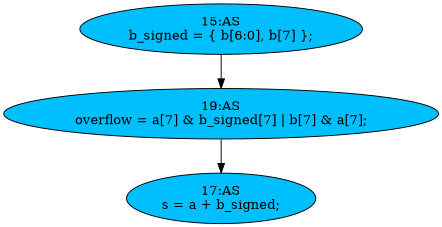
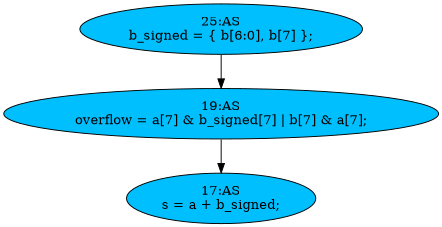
  strict digraph {
    fontname="DejaVu Serif"
    node [fillcolor=deepskyblue fontname="DejaVu Serif" statements="[]" style=filled typ=Assign]
    edge [fontname="DejaVu Serif"]
    n1 [ast="<pyverilog.vparser.ast.Assign object at 0x7f0cc5f31190>" def_var="['overflow']" label="19:AS\noverflow = a[7] & b_signed[7] | b[7] & a[7];" use_var="['a', 'b_signed', 'b', 'a']"]
    n2 [ast="<pyverilog.vparser.ast.Assign object at 0x7f0cc5eced10>" def_var="['s']" label="17:AS\ns = a + b_signed;" use_var="['a', 'b_signed']"]
-   n3 [ast="<pyverilog.vparser.ast.Assign object at 0x7f0cc5f23510>" def_var="['b_signed']" label="15:AS\nb_signed = { b[6:0], b[7] };" use_var="['b', 'b']"]
+   n3 [ast="<pyverilog.vparser.ast.Assign object at 0x7f0cc5f23510>" def_var="['b_signed']" label="25:AS\nb_signed = { b[6:0], b[7] };" use_var="['b', 'b']"]
    n1 -> n2
    n3 -> n1
  }
